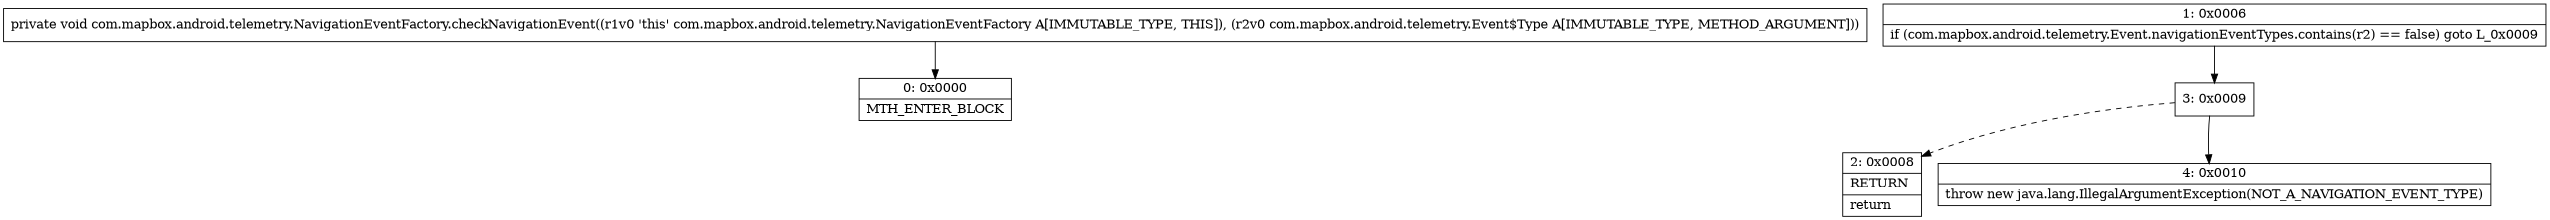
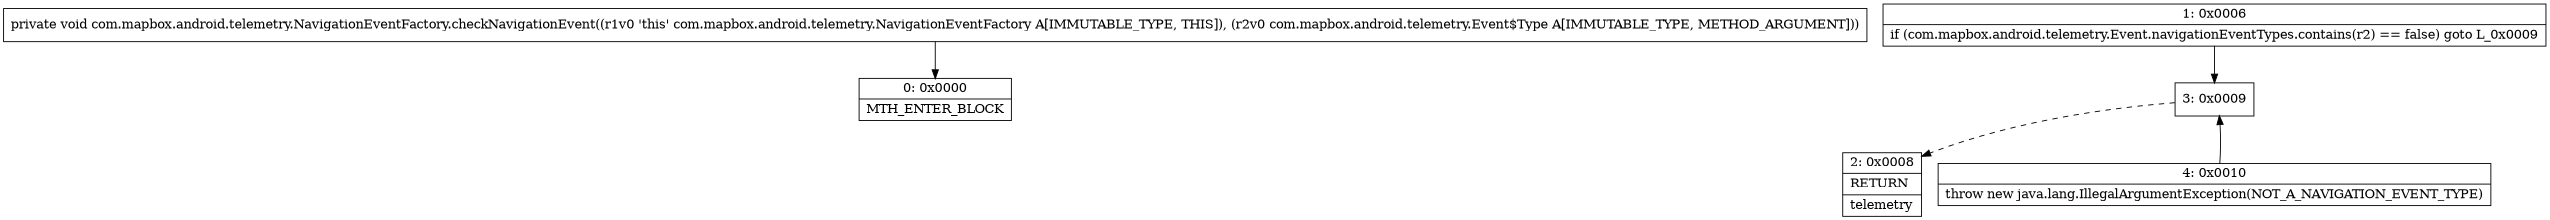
  digraph {
    node [shape=record]
    n1 [label="{0\:\ 0x0000|MTH_ENTER_BLOCK\l}"]
    n2 [label="{1\:\ 0x0006|if (com.mapbox.android.telemetry.Event.navigationEventTypes.contains(r2) == false) goto L_0x0009\l}"]
    n3 [label="{3\:\ 0x0009}"]
-   n4 [label="{2\:\ 0x0008|RETURN\l|return\l}"]
+   n4 [label="{2\:\ 0x0008|RETURN\l|telemetry\l}"]
    n5 [label="{4\:\ 0x0010|throw new java.lang.IllegalArgumentException(NOT_A_NAVIGATION_EVENT_TYPE)\l}"]
    n6 [label="{private void com.mapbox.android.telemetry.NavigationEventFactory.checkNavigationEvent((r1v0 'this' com.mapbox.android.telemetry.NavigationEventFactory A[IMMUTABLE_TYPE, THIS]), (r2v0 com.mapbox.android.telemetry.Event$Type A[IMMUTABLE_TYPE, METHOD_ARGUMENT])) }"]
    n2 -> n3
    n3 -> n4 [style=dashed]
-   n3 -> n5
+   n5 -> n3
    n6 -> n1
  }
